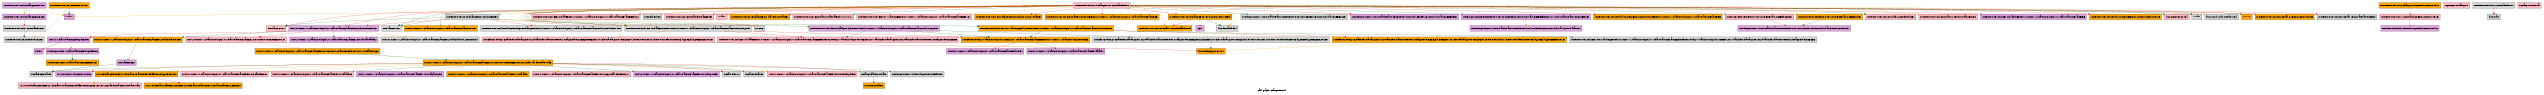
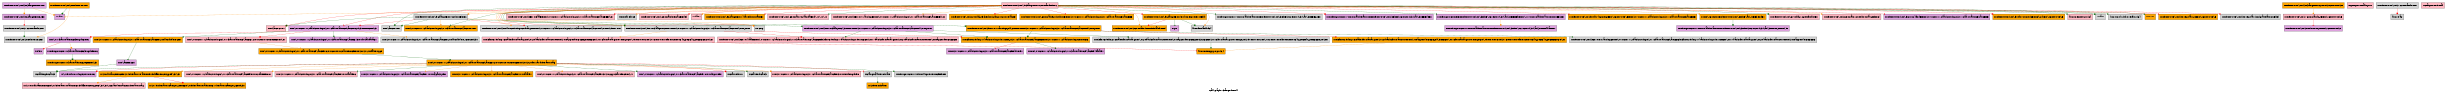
  digraph {
    label="Call graph: change_box.ll"
    node [fillcolor=orange shape=record style=filled]
    edge [arrowhead=dot color=darkgreen]
    n1 [label="{_Znwm}"]
    n2 [label="{_ZN9LAMMPS_NS9IrregularC1EPNS_6LAMMPSE}"]
    n3 [fillcolor=plum label="{_ZdlPv}"]
    n4 [fillcolor=lightgrey label="{_ZN9LAMMPS_NS9Irregular13migrate_atomsEiiPi}"]
    n5 [label="{_ZN9LAMMPS_NS9ChangeBoxC2EPNS_6LAMMPSE}"]
    n6 [fillcolor=lightpink label="{_ZN9LAMMPS_NS7CommandC2EPNS_6LAMMPSE}"]
    n7 [fillcolor=plum label="{_ZN9LAMMPS_NS8PointersC2EPNS_6LAMMPSE}"]
    n8 [fillcolor=lightpink label="{_ZN9LAMMPS_NS9ChangeBox7commandEiPPc}"]
    n9 [fillcolor=lightpink label="{_ZNSaIcEC1Ev}"]
    n10 [fillcolor=plum label="{_ZNSt7__cxx1112basic_stringIcSt11char_traitsIcESaIcEEC2IS3_EEPKcRKS3_}"]
    n11 [fillcolor=lightgrey label="{_ZNSaIcED1Ev}"]
    n12 [label="{_ZNSt7__cxx1112basic_stringIcSt11char_traitsIcESaIcEED1Ev}"]
    n13 [fillcolor=lightpink label="{_ZN9LAMMPS_NS5Error3allERKNSt7__cxx1112basic_stringIcSt11char_traitsIcESaIcEEEiS8_}"]
    n14 [label="{_ZN9LAMMPS_NS5Error7warningIJRlS2_EEEvRKNSt7__cxx1112basic_stringIcSt11char_traitsIcESaIcEEEiSA_DpOT_}"]
    n15 [fillcolor=lightgrey label="{MPI_Allreduce}"]
    n16 [fillcolor=lightpink label="{_ZN9LAMMPS_NS6Domain5remapEPdRi}"]
    n17 [fillcolor=lightgrey label="{_ZN9LAMMPS_NS5utils16missing_cmd_argsERKNSt7__cxx1112basic_stringIcSt11char_traitsIcESaIcEEEiS8_PNS_5ErrorE}"]
    n18 [fillcolor=lightpink label="{_ZdaPv}"]
    n19 [label="{_ZN9LAMMPS_NS9ChangeBox14save_box_stateEv}"]
    n20 [fillcolor=lightpink label="{_ZN9LAMMPS_NS6Domain7x2lamdaEPdS1_S1_S1_}"]
    n21 [fillcolor=lightpink label="{_ZN9LAMMPS_NS5Error7warningERKNSt7__cxx1112basic_stringIcSt11char_traitsIcESaIcEEEiS8_}"]
    n22 [label="{_ZN9LAMMPS_NS6Modify25check_rigid_group_overlapEi}"]
    n23 [label="{_ZN9LAMMPS_NS6Domain9print_boxERKNSt7__cxx1112basic_stringIcSt11char_traitsIcESaIcEEE}"]
    n24 [label="{_ZN9LAMMPS_NS6Domain15set_initial_boxEi}"]
    n25 [fillcolor=lightgrey label="{_ZN9__gnu_cxx17__normal_iteratorIPKPN9LAMMPS_NS3FixESt6vectorIS3_SaIS3_EEEppEv}"]
    n26 [fillcolor=plum label="{_ZNK9__gnu_cxx17__normal_iteratorIPKPN9LAMMPS_NS3FixESt6vectorIS3_SaIS3_EEEdeEv}"]
    n27 [fillcolor=plum label="{_ZN9__gnu_cxxneIPKPN9LAMMPS_NS3FixESt6vectorIS3_SaIS3_EEEEbRKNS_17__normal_iteratorIT_T0_EESE_}"]
    n28 [label="{_ZN9LAMMPS_NS5utils7logmesgEPNS_6LAMMPSERKNSt7__cxx1112basic_stringIcSt11char_traitsIcESaIcEEE}"]
    n29 [label="{_ZNKSt6vectorIPN9LAMMPS_NS3FixESaIS2_EE3endEv}"]
-   n30 [fillcolor=lightpink label="{_ZNKSt6vectorIPN9LAMMPS_NS3FixESaIS2_EE5beginEv}"]
    n31 [fillcolor=lightpink label="{_ZN9LAMMPS_NS6Modify12get_fix_listEv}"]
    n32 [fillcolor=lightpink label="{_ZN9LAMMPS_NS6Domain12set_boundaryEiPPci}"]
    n33 [fillcolor=lightgrey label="{llvm.fmuladd.f64}"]
    n34 [label="{_ZN9LAMMPS_NS9ChangeBox15volume_preserveEiid}"]
    n35 [fillcolor=plum label="{_ZN9LAMMPS_NS5Group4findERKNSt7__cxx1112basic_stringIcSt11char_traitsIcESaIcEEE}"]
    n36 [fillcolor=lightgrey label="{_ZN9LAMMPS_NS9ChangeBox7optionsEiPPc}"]
    n37 [fillcolor=lightgrey label="{_ZN9LAMMPS_NS5Error3allIJRPcEEEvRKNSt7__cxx1112basic_stringIcSt11char_traitsIcESaIcEEEiSB_DpOT_}"]
    n38 [fillcolor=lightgrey label="{strcmp}"]
    n39 [fillcolor=plum label="{_ZN9LAMMPS_NS5Error3allIJRPcS3_EEEvRKNSt7__cxx1112basic_stringIcSt11char_traitsIcESaIcEEEiSB_DpOT_}"]
    n40 [label="{_ZN9LAMMPS_NS5utils7numericEPKciS2_bPNS_6LAMMPSE}"]
    n41 [fillcolor=lightpink label="{llvm.memset.p0.i64}"]
    n42 [fillcolor=lightgrey label="{_Znam}"]
    n43 [fillcolor=lightgrey label="{llvm.umul.with.overflow.i64}"]
    n44 [fillcolor=plum label="{_ZNSt7__cxx1112basic_stringIcSt11char_traitsIcESaIcEE13_M_local_dataEv}"]
    n45 [fillcolor=lightgrey label="{_ZNSt7__cxx1112basic_stringIcSt11char_traitsIcESaIcEE12_Alloc_hiderC1EPcRKS3_}"]
    n46 [fillcolor=plum label="{_ZNSt11char_traitsIcE6lengthEPKc}"]
    n47 [fillcolor=lightpink label="{_ZNSt7__cxx1112basic_stringIcSt11char_traitsIcESaIcEE12_M_constructIPKcEEvT_S8_}"]
    n48 [label="{_ZNSt7__cxx1112basic_stringIcSt11char_traitsIcESaIcEE12_Alloc_hiderD2Ev}"]
    n49 [label="{_ZN3fmt6v9_lmp17basic_string_viewIcEC2ISt11char_traitsIcESaIcEEERKNSt7__cxx1112basic_stringIcT_T0_EE}"]
    n50 [label="{_ZN3fmt6v9_lmp16make_format_argsINS0_20basic_format_contextINS0_8appenderEcEEJRlS5_EEENS0_16format_arg_storeIT_JDpNSt9remove_cvINSt16remove_referenceIT0_E4typeEE4typeEEEEDpOSA_}"]
    n51 [fillcolor=lightgrey label="{_ZN9LAMMPS_NS5Error8_warningERKNSt7__cxx1112basic_stringIcSt11char_traitsIcESaIcEEEiN3fmt6v9_lmp17basic_string_viewIcEENSA_17basic_format_argsINSA_20basic_format_contextINSA_8appenderEcEEEE}"]
    n52 [fillcolor=plum label="{_ZNK9__gnu_cxx17__normal_iteratorIPKPN9LAMMPS_NS3FixESt6vectorIS3_SaIS3_EEE4baseEv}"]
    n53 [fillcolor=plum label="{_ZN9__gnu_cxx17__normal_iteratorIPKPN9LAMMPS_NS3FixESt6vectorIS3_SaIS3_EEEC2ERKS5_}"]
    n54 [fillcolor=plum label="{sqrt}"]
    n55 [fillcolor=lightpink label="{_ZN3fmt6v9_lmp16make_format_argsINS0_20basic_format_contextINS0_8appenderEcEEJRPcEEENS0_16format_arg_storeIT_JDpNSt9remove_cvINSt16remove_referenceIT0_E4typeEE4typeEEEEDpOSB_}"]
    n56 [fillcolor=lightpink label="{_ZN9LAMMPS_NS5Error4_allERKNSt7__cxx1112basic_stringIcSt11char_traitsIcESaIcEEEiN3fmt6v9_lmp17basic_string_viewIcEENSA_17basic_format_argsINSA_20basic_format_contextINSA_8appenderEcEEEE}"]
    n57 [fillcolor=lightgrey label="{_ZN3fmt6v9_lmp16make_format_argsINS0_20basic_format_contextINS0_8appenderEcEEJRPcS6_EEENS0_16format_arg_storeIT_JDpNSt9remove_cvINSt16remove_referenceIT0_E4typeEE4typeEEEEDpOSB_}"]
    n58 [fillcolor=plum label="{_ZN9__gnu_cxx11char_traitsIcE6lengthEPKc}"]
    n59 [fillcolor=plum label="{strlen}"]
    n60 [label="{_ZNSt7__cxx1112basic_stringIcSt11char_traitsIcESaIcEE16_M_construct_auxIPKcEEvT_S8_St12__false_type}"]
    n61 [fillcolor=plum label="{_ZNSaIcED2Ev}"]
    n62 [fillcolor=plum label="{_ZNKSt7__cxx1112basic_stringIcSt11char_traitsIcESaIcEE4dataEv}"]
    n63 [fillcolor=plum label="{_ZNKSt7__cxx1112basic_stringIcSt11char_traitsIcESaIcEE4sizeEv}"]
    n64 [label="{llvm.memcpy.p0.p0.i64}"]
    n65 [label="{_ZN9__gnu_cxx11char_traitsIcE2eqERKcS3_}"]
    n66 [label="{_ZNSt7__cxx1112basic_stringIcSt11char_traitsIcESaIcEE12_M_constructIPKcEEvT_S8_St20forward_iterator_tag}"]
    n67 [fillcolor=lightgrey label="{__cxa_begin_catch}"]
    n68 [fillcolor=lightpink label="{__gxx_personality_v0}"]
    n69 [fillcolor=plum label="{_ZN9LAMMPS_NS9ChangeBoxD2Ev}"]
    n70 [fillcolor=lightgrey label="{_ZN9LAMMPS_NS7CommandD2Ev}"]
    n71 [fillcolor=lightgrey label="{_ZN9LAMMPS_NS8PointersD2Ev}"]
    n72 [fillcolor=plum label="{_ZN9LAMMPS_NS9ChangeBoxD0Ev}"]
    n73 [fillcolor=lightgrey label="{_ZN9LAMMPS_NS7CommandD0Ev}"]
    n74 [fillcolor=lightgrey label="{llvm.trap}"]
    n75 [fillcolor=lightpink label="{__cxa_pure_virtual}"]
    n76 [label="{_ZN9LAMMPS_NS8PointersD0Ev}"]
    n77 [fillcolor=lightgrey label="{_ZN9__gnu_cxx17__is_null_pointerIKcEEbPT_}"]
    n78 [fillcolor=plum label="{_ZSt19__throw_logic_errorPKc}"]
    n79 [label="{_ZSt8distanceIPKcENSt15iterator_traitsIT_E15difference_typeES3_S3_}"]
    n80 [fillcolor=lightpink label="{_ZNSt7__cxx1112basic_stringIcSt11char_traitsIcESaIcEE9_M_createERmm}"]
    n81 [fillcolor=lightpink label="{_ZNSt7__cxx1112basic_stringIcSt11char_traitsIcESaIcEE7_M_dataEPc}"]
    n82 [fillcolor=plum label="{_ZNSt7__cxx1112basic_stringIcSt11char_traitsIcESaIcEE11_M_capacityEm}"]
    n83 [label="{_ZNKSt7__cxx1112basic_stringIcSt11char_traitsIcESaIcEE7_M_dataEv}"]
    n84 [fillcolor=lightpink label="{_ZNSt7__cxx1112basic_stringIcSt11char_traitsIcESaIcEE13_S_copy_charsEPcPKcS7_}"]
    n85 [fillcolor=plum label="{_ZNSt7__cxx1112basic_stringIcSt11char_traitsIcESaIcEE10_M_disposeEv}"]
    n86 [fillcolor=lightgrey label="{__cxa_rethrow}"]
    n87 [fillcolor=lightgrey label="{__cxa_end_catch}"]
    n88 [fillcolor=lightpink label="{_ZNSt7__cxx1112basic_stringIcSt11char_traitsIcESaIcEE13_M_set_lengthEm}"]
    n89 [fillcolor=lightgrey label="{__clang_call_terminate}"]
    n90 [label="{_ZSt19__iterator_categoryIPKcENSt15iterator_traitsIT_E17iterator_categoryERKS3_}"]
    n91 [fillcolor=lightpink label="{_ZSt10__distanceIPKcENSt15iterator_traitsIT_E15difference_typeES3_S3_St26random_access_iterator_tag}"]
    n92 [label="{_ZSt9terminatev}"]
    n5 -> n6 [color=darkorange]
    n6 -> n7 [arrowhead=tee color=red]
    n8 -> n1
    n8 -> n2 [arrowhead=tee color=red]
    n8 -> n3 [arrowhead=tee color=darkorange]
    n8 -> n4 [color=red]
    n8 -> n9 [arrowhead=box color=red]
    n8 -> n10 [arrowhead=tee color=red]
    n8 -> n11 [arrowhead=box]
    n8 -> n12 [arrowhead=tee]
    n8 -> n13 [color=red]
    n8 -> n14 [arrowhead=box]
    n8 -> n15 [arrowhead=tee color=darkorange]
    n8 -> n16 [color=red]
    n8 -> n17 [color=darkorange]
    n8 -> n18 [color=darkorange]
    n8 -> n19 [arrowhead=tee color=red]
    n8 -> n20 [arrowhead=tee]
    n8 -> n21 [arrowhead=tee color=darkorange]
    n8 -> n22 [color=red]
    n8 -> n23 [arrowhead=tee color=red]
    n8 -> n24 [color=darkorange]
    n8 -> n25 [arrowhead=tee]
    n8 -> n26 [arrowhead=box color=red]
    n8 -> n27 [arrowhead=tee]
    n8 -> n28 [arrowhead=tee color=red]
    n8 -> n29 [color=darkorange]
-   n8 -> n30 [arrowhead=tee]
    n8 -> n31 [arrowhead=box]
    n8 -> n32 [color=darkorange]
    n8 -> n33 [color=darkorange]
    n8 -> n34 [color=red]
    n8 -> n35 [arrowhead=tee color=red]
    n8 -> n36 [arrowhead=box color=darkorange]
    n8 -> n37 [arrowhead=tee color=darkorange]
    n8 -> n38 [color=red]
    n8 -> n39
    n8 -> n40 [arrowhead=box color=red]
    n8 -> n41
    n8 -> n42 [arrowhead=box]
-   n8 -> n43 [color=darkorange]
+   n8 -> n43
    n10 -> n44
    n10 -> n45 [arrowhead=tee color=darkorange]
    n10 -> n46 [arrowhead=box color=red]
    n10 -> n47 [arrowhead=box color=red]
    n10 -> n48
    n14 -> n49 [arrowhead=box]
    n14 -> n50 [color=red]
    n14 -> n51 [arrowhead=tee]
    n27 -> n52 [arrowhead=box color=darkorange]
    n29 -> n53 [arrowhead=box]
-   n30 -> n53 [color=red]
    n34 -> n24 [color=red]
    n34 -> n33 [arrowhead=box]
    n34 -> n54 [arrowhead=tee]
    n36 -> n9 [arrowhead=box]
    n36 -> n10 [color=red]
    n36 -> n11 [arrowhead=box]
    n36 -> n12 [color=darkorange]
    n36 -> n17 [color=red]
    n36 -> n37 [arrowhead=box]
    n36 -> n38 [arrowhead=box color=darkorange]
    n37 -> n49 [color=red]
    n37 -> n55 [arrowhead=tee color=darkorange]
    n37 -> n56 [arrowhead=box color=red]
    n39 -> n49 [arrowhead=box]
    n39 -> n56
    n39 -> n57
    n46 -> n58 [arrowhead=box color=darkorange]
    n46 -> n59 [color=red]
    n47 -> n60 [arrowhead=tee color=darkorange]
    n48 -> n61 [arrowhead=tee]
    n49 -> n62
    n49 -> n63 [arrowhead=tee color=red]
    n50 -> n64 [arrowhead=tee color=darkorange]
    n55 -> n64 [arrowhead=tee color=red]
    n57 -> n64
    n58 -> n65 [arrowhead=box]
    n60 -> n66
    n61 -> n67 [arrowhead=box]
    n66 -> n67 [arrowhead=tee]
    n66 -> n77
    n66 -> n78 [arrowhead=box color=red]
    n66 -> n79 [color=darkorange]
    n66 -> n80 [color=darkorange]
    n66 -> n81 [arrowhead=tee]
    n66 -> n82 [arrowhead=tee color=darkorange]
    n66 -> n83 [arrowhead=tee color=darkorange]
    n66 -> n84 [color=darkorange]
    n66 -> n85
    n66 -> n86 [arrowhead=box color=red]
    n66 -> n87
    n66 -> n88 [arrowhead=box color=darkorange]
    n66 -> n89 [arrowhead=tee color=red]
    n69 -> n70 [color=red]
    n70 -> n71 [arrowhead=box]
    n72 -> n3 [arrowhead=box color=darkorange]
    n72 -> n69 [arrowhead=box color=darkorange]
    n73 -> n74 [arrowhead=box color=red]
    n76 -> n3 [arrowhead=box]
    n76 -> n71 [color=darkorange]
    n79 -> n90 [arrowhead=box color=red]
    n79 -> n91 [arrowhead=box color=darkorange]
    n89 -> n92
  }
